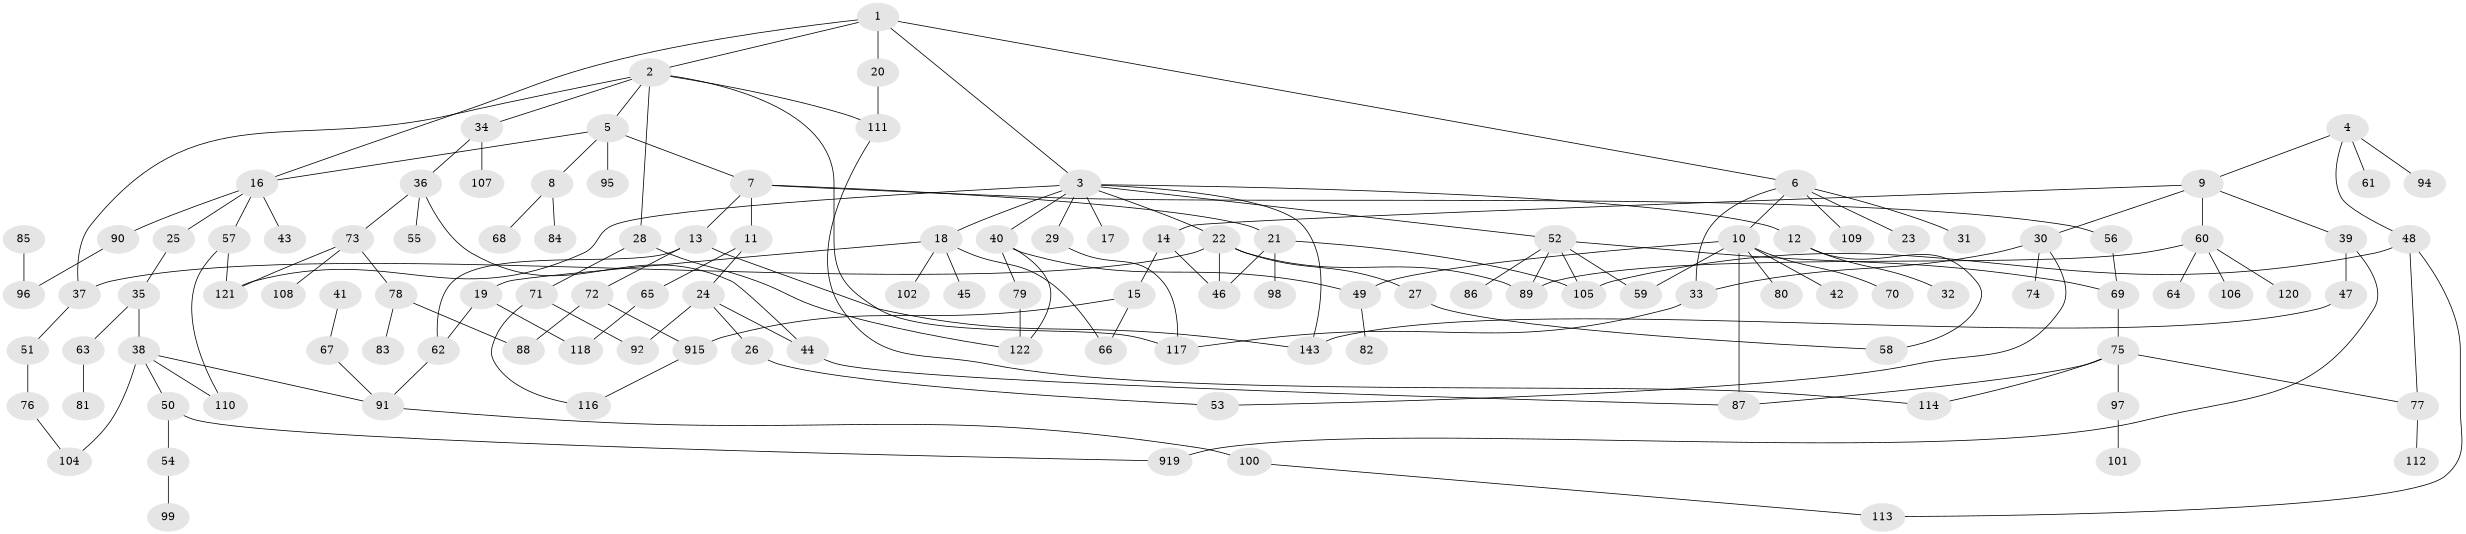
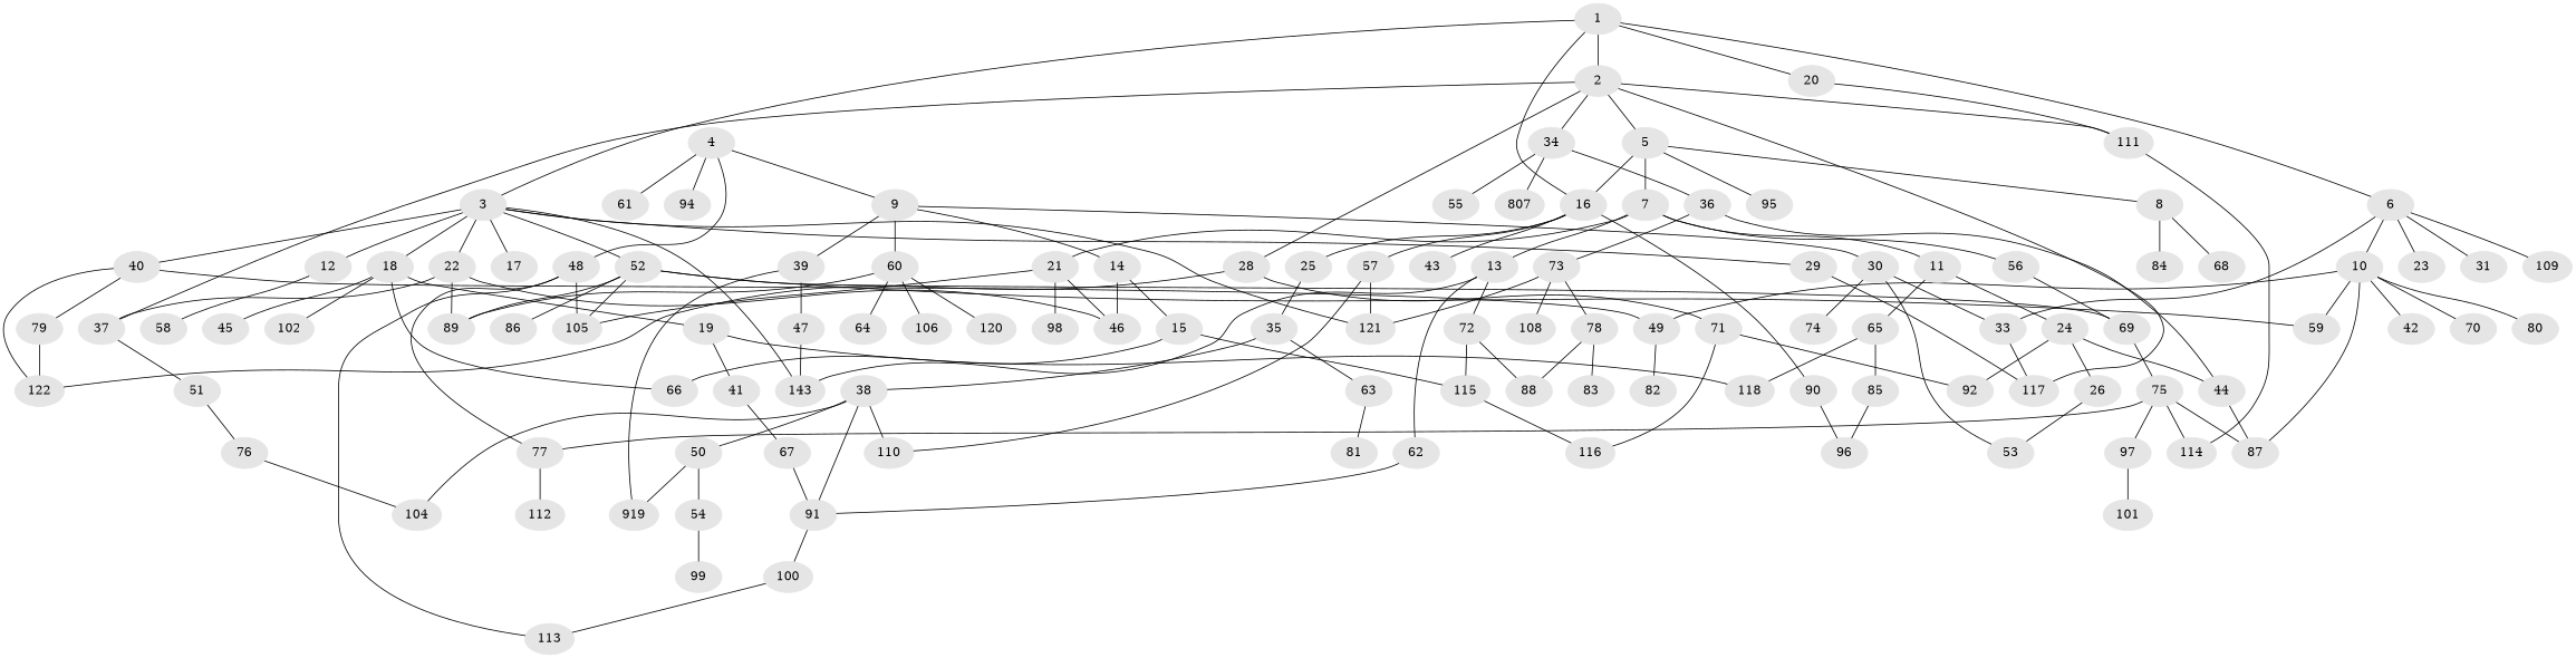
  graph {
    node [color=gray90 style=filled]
    1
    2
    3
    6
    16
    20
    5
    28
    34
    37
    111
    117
    12
    17
    18
    22
    29
    40
    52
    n20 [label=143]
    121
    4
    9
    48
    61
    94
    10
    23
    31
    33
    109
    25
    43
    57
    90
    7
    8
    95
    71
    122
    36
-   107
+   107 [label=807]
    51
    114
-   32
    58
    66
    19
    45
    102
    46
-   27
    89
    49
    79
    59
    105
    69
    86
    14
    30
    39
    60
    77
    113
    11
    13
    21
    56
    68
    84
    42
    70
    80
    87
    24
    65
    62
    72
    98
    15
    53
    74
    47
    n85 [label=919]
    64
    106
    120
    82
    26
    44
    92
    118
    85
    91
-   115 [label=915]
+   115
    88
    116
    35
    110
    96
    41
    67
    38
    63
    55
    73
    50
    104
    81
    78
    108
    76
    54
    100
    112
    99
    75
    97
    83
    101
    1 -- 2
    1 -- 3
    1 -- 6
    1 -- 16
    1 -- 20
    2 -- 5
    2 -- 28
    2 -- 34
    2 -- 37
    2 -- 111
    2 -- 117
    3 -- 12
    3 -- 17
    3 -- 18
    3 -- 22
    3 -- 29
    3 -- 40
    3 -- 52
    3 -- n20
    3 -- 121
    6 -- 10
    6 -- 23
    6 -- 31
    6 -- 33
    6 -- 109
    16 -- 25
    16 -- 43
    16 -- 57
    16 -- 90
    20 -- 111
    5 -- 16
    5 -- 7
    5 -- 8
    5 -- 95
    28 -- 71
    28 -- 122
    34 -- 36
    34 -- 107
    37 -- 51
    111 -- 114
-   12 -- 32
    12 -- 58
    18 -- 66
    18 -- 19
    18 -- 45
    18 -- 102
    22 -- 37
    22 -- 46
-   22 -- 27
    22 -- 89
    29 -- 117
    40 -- 122
    40 -- 49
    40 -- 79
    52 -- 89
    52 -- 59
    52 -- 105
    52 -- 69
    52 -- 86
    4 -- 9
    4 -- 48
    4 -- 61
    4 -- 94
    9 -- 14
    9 -- 30
    9 -- 39
    9 -- 60
    48 -- 105
    48 -- 77
    48 -- 113
    10 -- 49
    10 -- 59
    10 -- 42
    10 -- 70
    10 -- 80
    10 -- 87
    33 -- 117
    25 -- 35
    57 -- 121
    57 -- 110
    90 -- 96
    7 -- 11
    7 -- 13
    7 -- 21
    7 -- 56
    8 -- 68
    8 -- 84
    71 -- 92
    71 -- 116
    36 -- 44
-   36 -- 55
+   34 -- 55
    36 -- 73
    51 -- 76
    19 -- 118
-   19 -- 62
-   27 -- 58
+   19 -- 41
    49 -- 82
    79 -- 122
    69 -- 75
    14 -- 46
    14 -- 15
    30 -- 33
    30 -- 53
    30 -- 74
    39 -- 47
    39 -- n85
    60 -- 89
    60 -- 64
    60 -- 106
    60 -- 120
    77 -- 112
    11 -- 24
    11 -- 65
    13 -- n20
    13 -- 62
    13 -- 72
    21 -- 46
    21 -- 105
    21 -- 98
    56 -- 69
    24 -- 26
    24 -- 44
    24 -- 92
    65 -- 118
+   65 -- 85
    62 -- 91
    72 -- 115
    72 -- 88
    15 -- 66
    15 -- 115
    47 -- n20
    26 -- 53
    44 -- 87
    85 -- 96
    91 -- 100
    115 -- 116
    35 -- 38
    35 -- 63
    41 -- 67
    67 -- 91
    38 -- 91
    38 -- 110
    38 -- 50
    38 -- 104
    63 -- 81
    73 -- 121
    73 -- 78
    73 -- 108
    50 -- n85
    50 -- 54
    78 -- 88
    78 -- 83
    76 -- 104
    54 -- 99
    100 -- 113
    75 -- 114
    75 -- 77
    75 -- 87
    75 -- 97
    97 -- 101
  }
